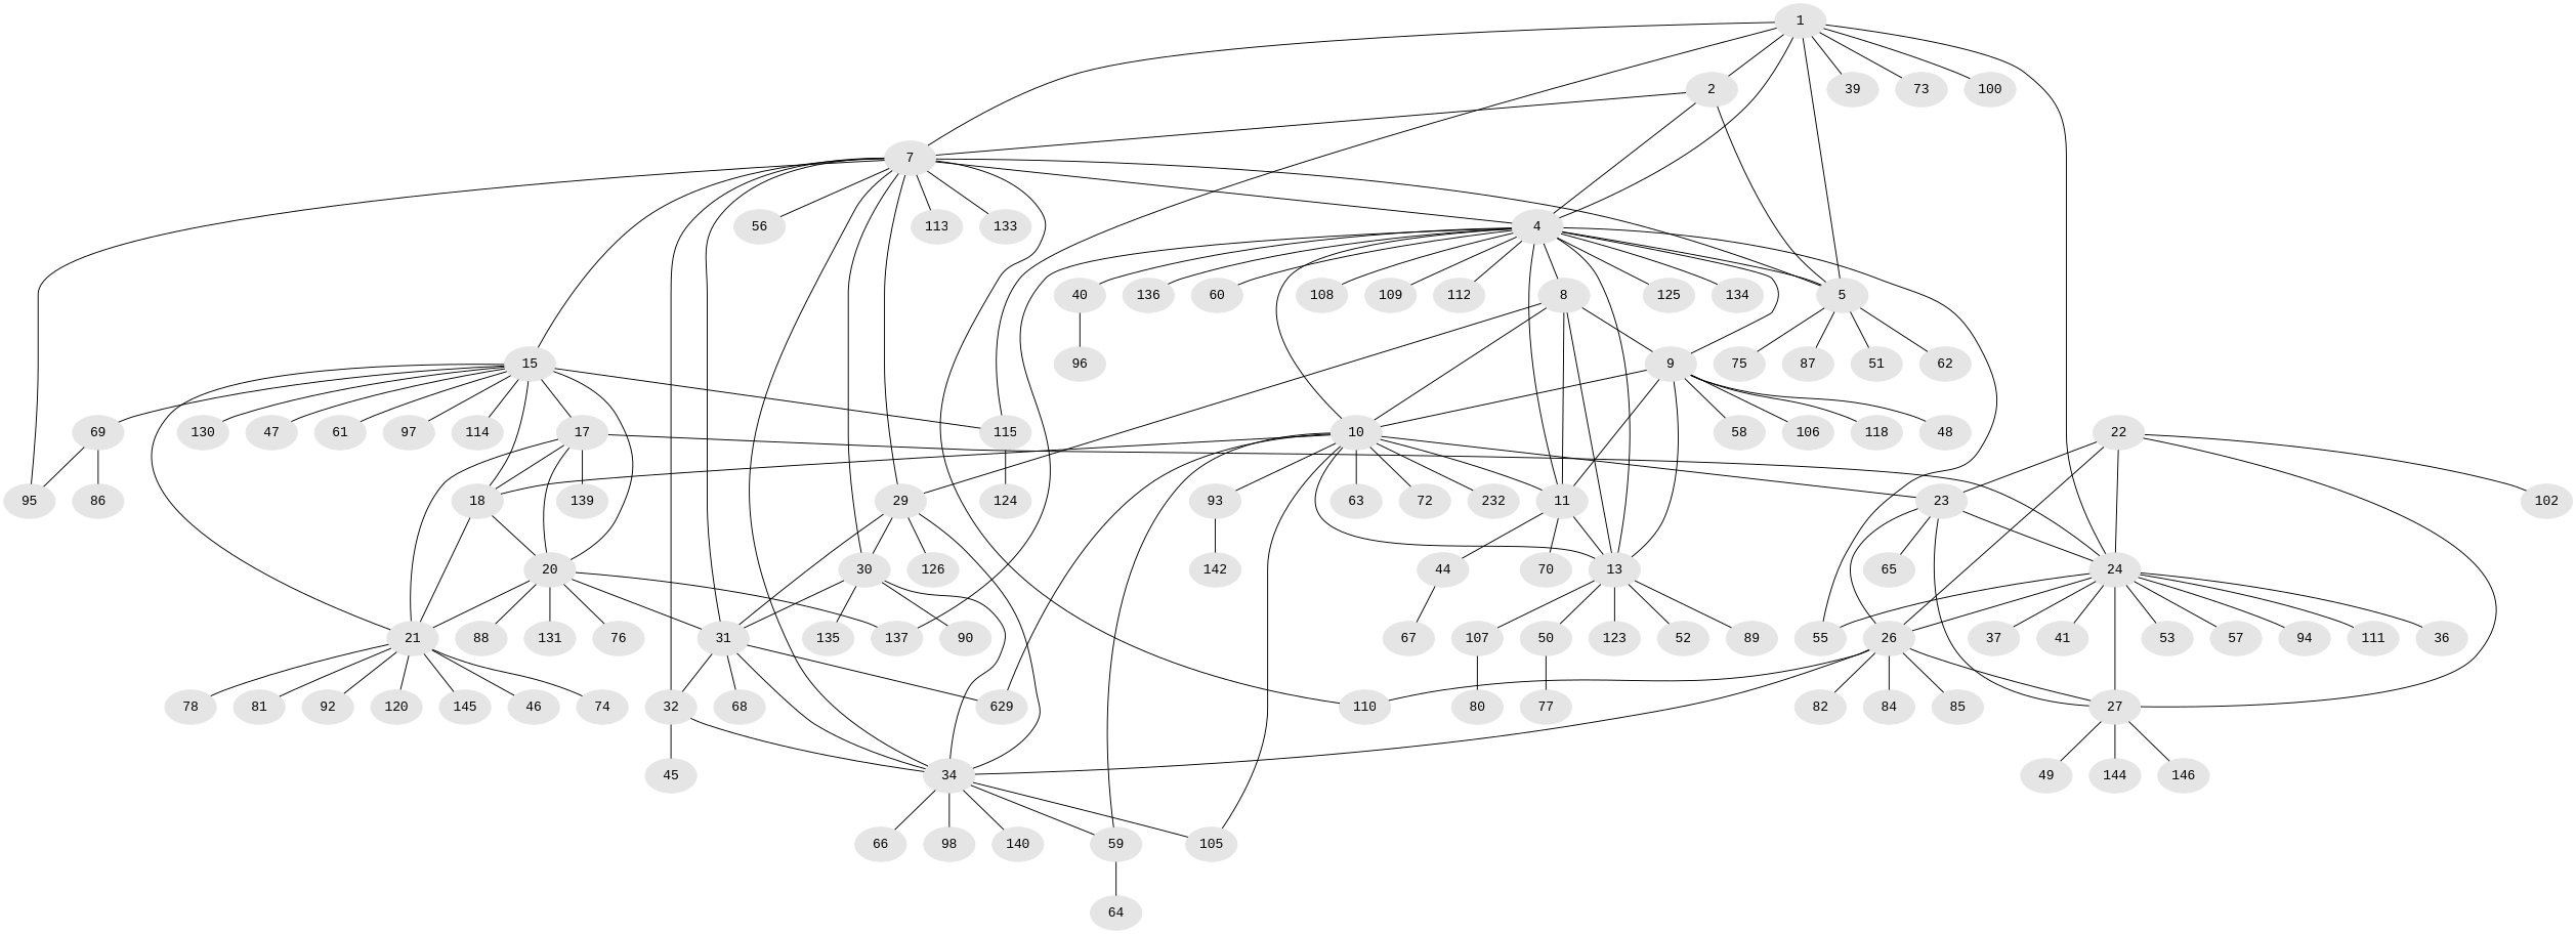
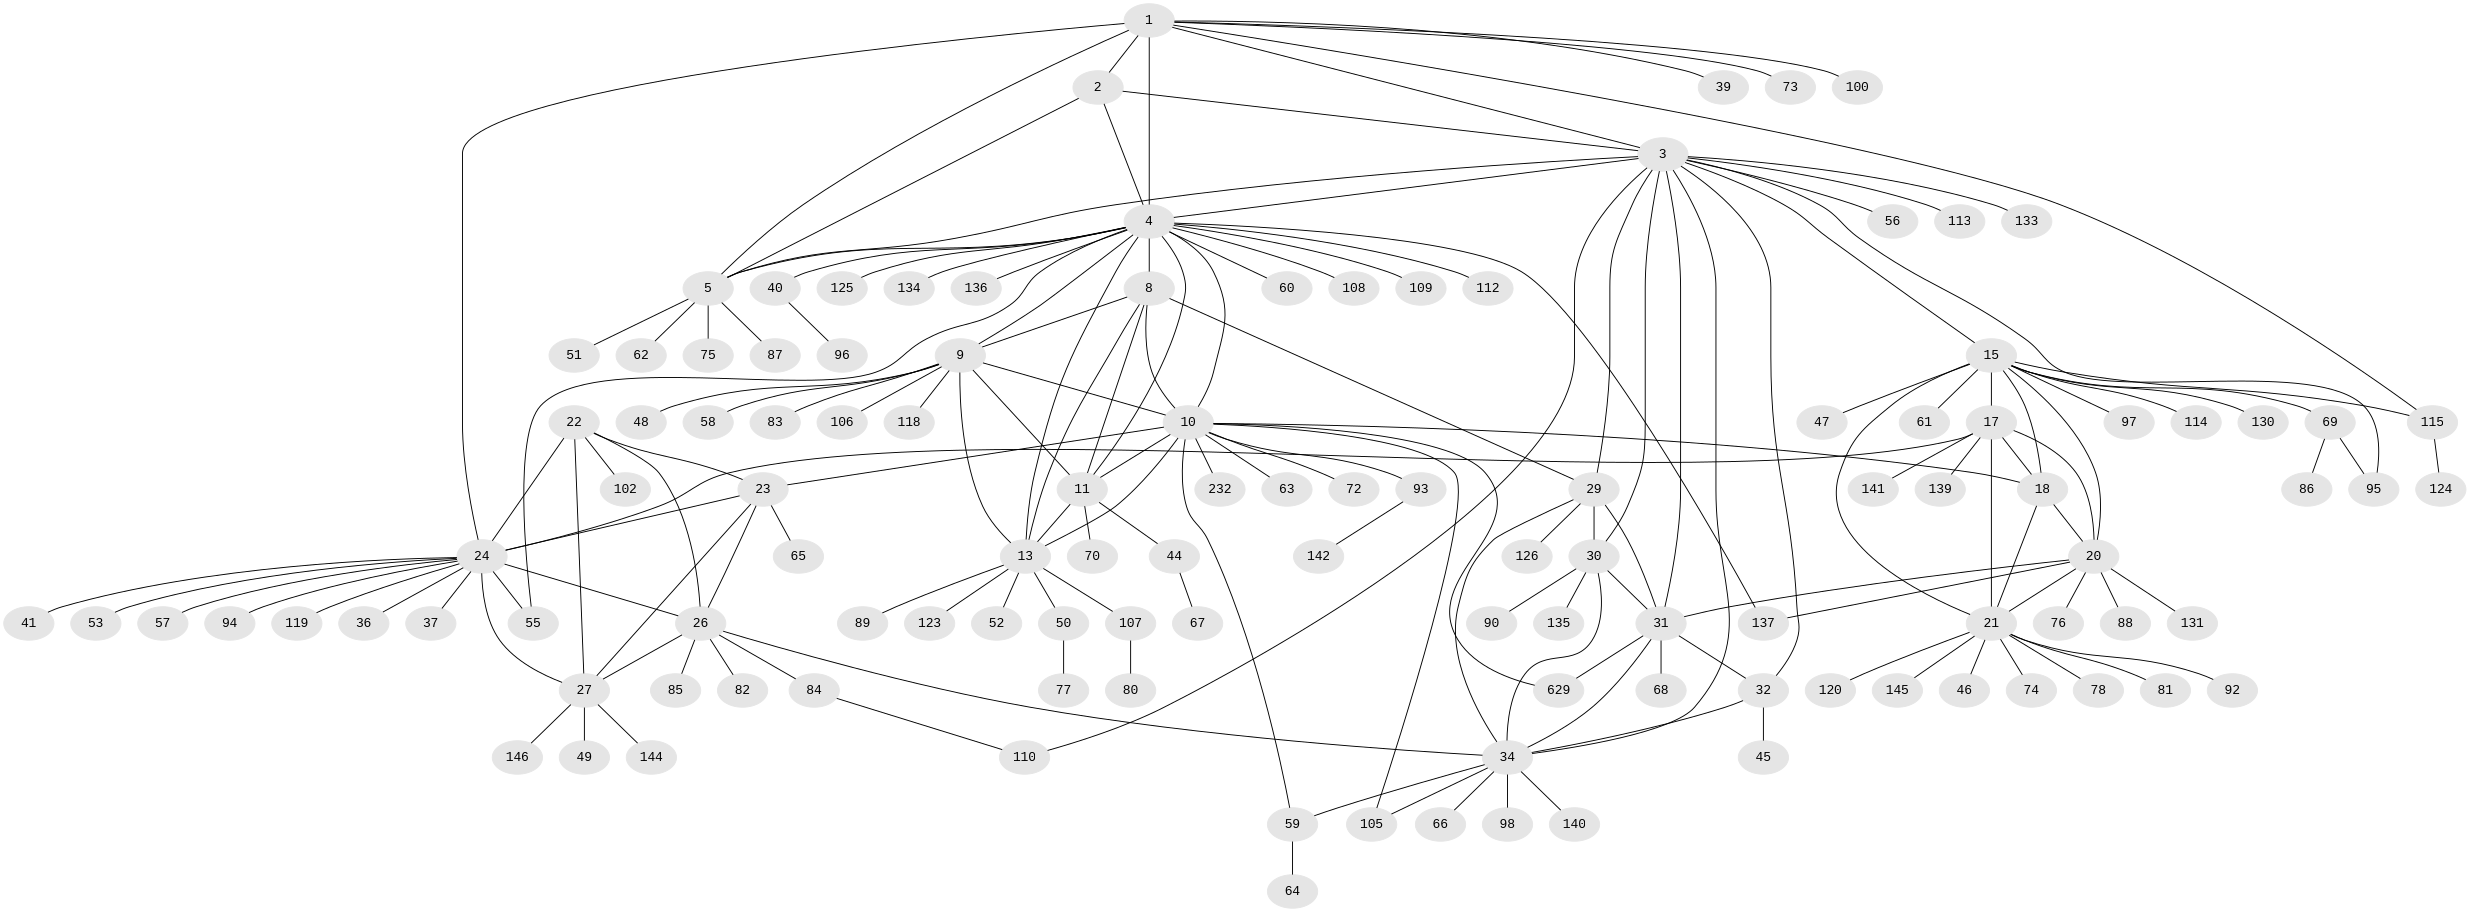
  graph {
    fontname="Liberation Mono"
    node [color=gray90 fontname="Liberation Mono" style=filled]
    edge [fontname="Liberation Mono"]
    1 [super="+6"]
    2
-   3 [super="+33" label=7]
+   3 [super="+33"]
    4 [super="+12"]
    5 [super="+7"]
    24 [super="+25"]
    39 [super="+101"]
    73 [super="+103"]
    100
    115
    15 [super="+16"]
    29 [super="+42"]
    30 [super="+104"]
    31 [super="+117"]
    32 [super="+35"]
    34 [super="+92"]
    56
    95
    110
    113
    133
    8
    9 [super="+43"]
    10 [super="+14"]
    11 [super="+116"]
    13 [super="+38"]
    40
    55
    60
    108
    109
    112
    125
    134
    136
    137
    51
    62
    75
    87
    26 [super="+71"]
    27 [super="+28"]
    36
    37
    41
    53
    57
    94
-   119 [label=111]
+   119
    124
    18
    17 [super="+19"]
    20 [super="+111"]
    21 [super="+127"]
    47
    61
    69 [super="+91"]
    97
    114
    130
    126
    90
    135
    n64 [label=629]
    68
    45
    59
    105 [super="+128"]
    66
    98
    140
    64 [super="+143"]
    48
    58
+   83
    106
    118
    23 [super="+54"]
    63
    72
    93
    n82 [label=232]
    44
    70
    50 [super="+121"]
    52
    89
    107
    123
    96
    65
    142
    67
    77
    80
    139
+   141
    76
    88
    131
    46
    74
    78
    81
    n105 [label=92]
    120
    145
    86
    22
    102
    82
    84
    85
    49
    144
    146
    1 -- 2 [weight=2]
    1 -- 3 [weight=2]
    1 -- 4 [weight=2]
    1 -- 5 [weight=4]
    1 -- 24
    1 -- 39
    1 -- 73
    1 -- 100
    1 -- 115
    2 -- 3
    2 -- 4
    2 -- 5 [weight=2]
    3 -- 4
    3 -- 5 [weight=2]
    3 -- 15
    3 -- 29
    3 -- 30
    3 -- 31
    3 -- 32 [weight=2]
    3 -- 34
    3 -- 56
    3 -- 95
    3 -- 110
    3 -- 113
    3 -- 133
    4 -- 5 [weight=2]
    4 -- 8
    4 -- 9
    4 -- 10 [weight=2]
    4 -- 11
    4 -- 13
    4 -- 40
    4 -- 55
    4 -- 60
    4 -- 108
    4 -- 109
    4 -- 112
    4 -- 125
    4 -- 134
    4 -- 136
    4 -- 137
    5 -- 51
    5 -- 62
    5 -- 75
    5 -- 87
    24 -- 55
    24 -- 26 [weight=2]
    24 -- 27 [weight=4]
    24 -- 36
    24 -- 37
    24 -- 41
    24 -- 53
    24 -- 57
    24 -- 94
    24 -- 119
    115 -- 124
    15 -- 115
    15 -- 18 [weight=2]
    15 -- 17 [weight=4]
    15 -- 20 [weight=2]
    15 -- 21 [weight=2]
    15 -- 47
    15 -- 61
    15 -- 69
    15 -- 97
    15 -- 114
    15 -- 130
    29 -- 30
    29 -- 31
    29 -- 34
    29 -- 126
    30 -- 31
    30 -- 34
    30 -- 90
    30 -- 135
    31 -- 32 [weight=2]
    31 -- 34
    31 -- n64
    31 -- 68
    32 -- 34 [weight=2]
    32 -- 45
    34 -- 59
    34 -- 105
    34 -- 66
    34 -- 98
    34 -- 140
    8 -- 29
    8 -- 9
    8 -- 10 [weight=2]
    8 -- 11
    8 -- 13
    9 -- 10 [weight=2]
    9 -- 11
    9 -- 13
    9 -- 48
    9 -- 58
+   9 -- 83
    9 -- 106
    9 -- 118
    10 -- 11 [weight=2]
    10 -- 13 [weight=2]
    10 -- 18
    10 -- n64
    10 -- 59
    10 -- 105
    10 -- 23
    10 -- 63
    10 -- 72
    10 -- 93
    10 -- n82
    11 -- 13
    11 -- 44
    11 -- 70
    13 -- 50
    13 -- 52
    13 -- 89
    13 -- 107
    13 -- 123
    40 -- 96
    26 -- 34
-   26 -- 110
+   84 -- 110
    26 -- 27 [weight=2]
    26 -- 82
    26 -- 84
    26 -- 85
    27 -- 49
    27 -- 144
    27 -- 146
    18 -- 20
    18 -- 21
    17 -- 24
    17 -- 18 [weight=2]
    17 -- 20 [weight=2]
    17 -- 21 [weight=2]
    17 -- 139
+   17 -- 141
    20 -- 31
    20 -- 137
    20 -- 21
    20 -- 76
    20 -- 88
    20 -- 131
    21 -- 46
    21 -- 74
    21 -- 78
    21 -- 81
    21 -- n105
    21 -- 120
    21 -- 145
    69 -- 95
    69 -- 86
    59 -- 64
    23 -- 24 [weight=2]
    23 -- 26
    23 -- 27 [weight=2]
    23 -- 65
    93 -- 142
    44 -- 67
    50 -- 77
    107 -- 80
    22 -- 24 [weight=2]
    22 -- 26
    22 -- 27 [weight=2]
    22 -- 23
    22 -- 102
  }
